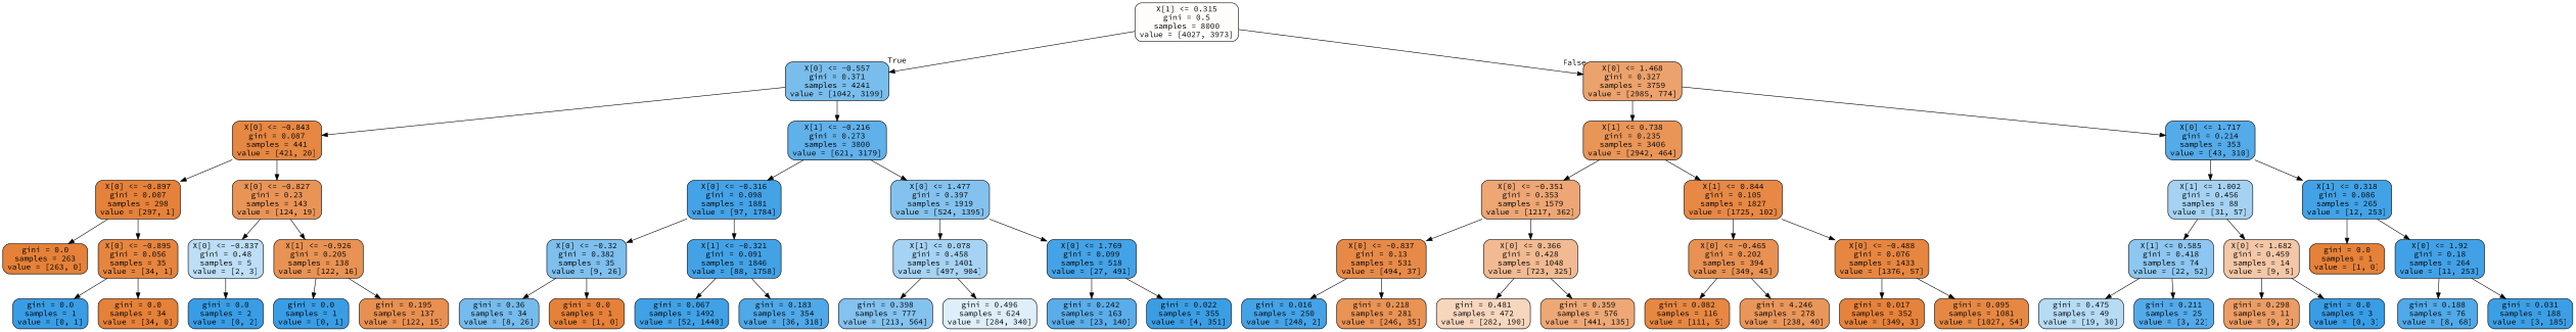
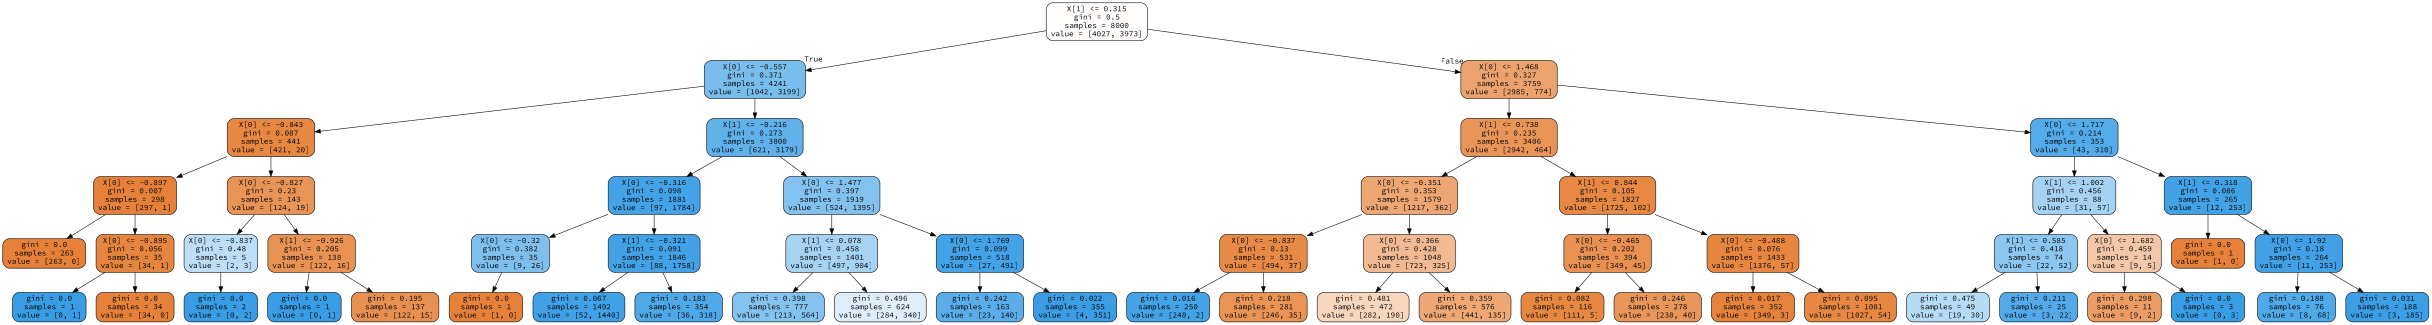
  digraph {
    fontname="Source Code Pro"
    node [color=black fillcolor="#e58139" fontname="Source Code Pro" shape=box style="filled, rounded"]
    edge [fontname="Source Code Pro"]
    n1 [fillcolor="#fffdfc" label="X[1] <= 0.315\ngini = 0.5\nsamples = 8000\nvalue = [4027, 3973]"]
    n2 [fillcolor="#79bded" label="X[0] <= -0.557\ngini = 0.371\nsamples = 4241\nvalue = [1042, 3199]"]
    n3 [fillcolor="#eca26c" label="X[0] <= 1.468\ngini = 0.327\nsamples = 3759\nvalue = [2985, 774]"]
    n4 [fillcolor="#e68742" label="X[0] <= -0.843\ngini = 0.087\nsamples = 441\nvalue = [421, 20]"]
    n5 [fillcolor="#60b0ea" label="X[1] <= -0.216\ngini = 0.273\nsamples = 3800\nvalue = [621, 3179]"]
    n6 [fillcolor="#e99558" label="X[1] <= 0.738\ngini = 0.235\nsamples = 3406\nvalue = [2942, 464]"]
    n7 [fillcolor="#54abe9" label="X[0] <= 1.717\ngini = 0.214\nsamples = 353\nvalue = [43, 310]"]
    n8 [fillcolor="#e5813a" label="X[0] <= -0.897\ngini = 0.007\nsamples = 298\nvalue = [297, 1]"]
    n9 [fillcolor="#e99457" label="X[0] <= -0.827\ngini = 0.23\nsamples = 143\nvalue = [124, 19]"]
    n10 [fillcolor="#44a2e6" label="X[0] <= -0.316\ngini = 0.098\nsamples = 1881\nvalue = [97, 1784]"]
    n11 [fillcolor="#83c2ef" label="X[0] <= 1.477\ngini = 0.397\nsamples = 1919\nvalue = [524, 1395]"]
    n12 [label="gini = 0.0\nsamples = 263\nvalue = [263, 0]"]
    n13 [fillcolor="#e6853f" label="X[0] <= -0.895\ngini = 0.056\nsamples = 35\nvalue = [34, 1]"]
    n14 [fillcolor="#bddef6" label="X[0] <= -0.837\ngini = 0.48\nsamples = 5\nvalue = [2, 3]"]
    n15 [fillcolor="#e89253" label="X[1] <= -0.926\ngini = 0.205\nsamples = 138\nvalue = [122, 16]"]
    n16 [fillcolor="#399de5" label="gini = 0.0\nsamples = 1\nvalue = [0, 1]"]
    n17 [label="gini = 0.0\nsamples = 34\nvalue = [34, 0]"]
    n18 [fillcolor="#399de5" label="gini = 0.0\nsamples = 2\nvalue = [0, 2]"]
    n19 [fillcolor="#399de5" label="gini = 0.0\nsamples = 1\nvalue = [0, 1]"]
    n20 [fillcolor="#e89051" label="gini = 0.195\nsamples = 137\nvalue = [122, 15]"]
    n21 [fillcolor="#7ebfee" label="X[0] <= -0.32\ngini = 0.382\nsamples = 35\nvalue = [9, 26]"]
    n22 [fillcolor="#43a2e6" label="X[1] <= -0.321\ngini = 0.091\nsamples = 1846\nvalue = [88, 1758]"]
    n23 [fillcolor="#a6d3f3" label="X[1] <= 0.078\ngini = 0.458\nsamples = 1401\nvalue = [497, 904]"]
    n24 [fillcolor="#44a2e6" label="X[0] <= 1.769\ngini = 0.099\nsamples = 518\nvalue = [27, 491]"]
-   n25 [fillcolor="#76bbed" label="gini = 0.36\nsamples = 34\nvalue = [8, 26]"]
    n26 [label="gini = 0.0\nsamples = 1\nvalue = [1, 0]"]
    n27 [fillcolor="#40a1e6" label="gini = 0.067\nsamples = 1492\nvalue = [52, 1440]"]
    n28 [fillcolor="#4fa8e8" label="gini = 0.183\nsamples = 354\nvalue = [36, 318]"]
    n29 [fillcolor="#84c2ef" label="gini = 0.398\nsamples = 777\nvalue = [213, 564]"]
    n30 [fillcolor="#deeffb" label="gini = 0.496\nsamples = 624\nvalue = [284, 340]"]
    n31 [fillcolor="#5aade9" label="gini = 0.242\nsamples = 163\nvalue = [23, 140]"]
    n32 [fillcolor="#3b9ee5" label="gini = 0.022\nsamples = 355\nvalue = [4, 351]"]
    n33 [fillcolor="#eda674" label="X[0] <= -0.351\ngini = 0.353\nsamples = 1579\nvalue = [1217, 362]"]
    n34 [fillcolor="#e78845" label="X[1] <= 0.844\ngini = 0.105\nsamples = 1827\nvalue = [1725, 102]"]
    n35 [fillcolor="#a5d2f3" label="X[1] <= 1.002\ngini = 0.456\nsamples = 88\nvalue = [31, 57]"]
    n36 [fillcolor="#42a2e6" label="X[1] <= 0.318\ngini = 0.086\nsamples = 265\nvalue = [12, 253]"]
    n37 [fillcolor="#e78a48" label="X[0] <= -0.837\ngini = 0.13\nsamples = 531\nvalue = [494, 37]"]
    n38 [fillcolor="#f1ba92" label="X[0] <= 0.366\ngini = 0.428\nsamples = 1048\nvalue = [723, 325]"]
    n39 [fillcolor="#e89153" label="X[0] <= -0.465\ngini = 0.202\nsamples = 394\nvalue = [349, 45]"]
    n40 [fillcolor="#e68641" label="X[0] <= -0.488\ngini = 0.076\nsamples = 1433\nvalue = [1376, 57]"]
    n41 [fillcolor="#44a2e6" label="gini = 0.016\nsamples = 250\nvalue = [248, 2]"]
    n42 [fillcolor="#e99355" label="gini = 0.218\nsamples = 281\nvalue = [246, 35]"]
    n43 [fillcolor="#f7d6be" label="gini = 0.481\nsamples = 472\nvalue = [282, 190]"]
    n44 [fillcolor="#eda876" label="gini = 0.359\nsamples = 576\nvalue = [441, 135]"]
    n45 [fillcolor="#e68742" label="gini = 0.082\nsamples = 116\nvalue = [111, 5]"]
-   n46 [fillcolor="#e9965a" label="gini = 4.246\nsamples = 278\nvalue = [238, 40]"]
+   n46 [fillcolor="#e9965a" label="gini = 0.246\nsamples = 278\nvalue = [238, 40]"]
    n47 [fillcolor="#e5823b" label="gini = 0.017\nsamples = 352\nvalue = [349, 3]"]
    n48 [fillcolor="#e68843" label="gini = 0.095\nsamples = 1081\nvalue = [1027, 54]"]
    n49 [fillcolor="#8dc6f0" label="X[1] <= 0.585\ngini = 0.418\nsamples = 74\nvalue = [22, 52]"]
    n50 [fillcolor="#f3c7a7" label="X[0] <= 1.682\ngini = 0.459\nsamples = 14\nvalue = [9, 5]"]
    n51 [label="gini = 0.0\nsamples = 1\nvalue = [1, 0]"]
    n52 [fillcolor="#42a1e6" label="X[0] <= 1.92\ngini = 0.18\nsamples = 264\nvalue = [11, 253]"]
    n53 [fillcolor="#b6dbf5" label="gini = 0.475\nsamples = 49\nvalue = [19, 30]"]
    n54 [fillcolor="#54aae9" label="gini = 0.211\nsamples = 25\nvalue = [3, 22]"]
    n55 [fillcolor="#eb9d65" label="gini = 0.298\nsamples = 11\nvalue = [9, 2]"]
    n56 [fillcolor="#399de5" label="gini = 0.0\nsamples = 3\nvalue = [0, 3]"]
    n57 [fillcolor="#50a9e8" label="gini = 0.188\nsamples = 76\nvalue = [8, 68]"]
    n58 [fillcolor="#3c9fe5" label="gini = 0.031\nsamples = 188\nvalue = [3, 185]"]
    n1 -> n2 [headlabel=True labelangle=45 labeldistance=2.5]
    n1 -> n3 [headlabel=False labelangle=-45 labeldistance=2.5]
    n2 -> n4
    n2 -> n5
    n3 -> n6
    n3 -> n7
    n4 -> n8
    n4 -> n9
    n5 -> n10
    n5 -> n11
    n6 -> n33
    n6 -> n34
    n7 -> n35
    n7 -> n36
    n8 -> n12
    n8 -> n13
    n9 -> n14
    n9 -> n15
    n10 -> n21
    n10 -> n22
    n11 -> n23
    n11 -> n24
    n13 -> n16
    n13 -> n17
    n14 -> n18
    n15 -> n19
    n15 -> n20
-   n21 -> n25
    n21 -> n26
    n22 -> n27
    n22 -> n28
    n23 -> n29
    n23 -> n30
    n24 -> n31
    n24 -> n32
    n33 -> n37
    n33 -> n38
    n34 -> n39
    n34 -> n40
    n35 -> n49
    n35 -> n50
    n36 -> n51
    n36 -> n52
    n37 -> n41
    n37 -> n42
    n38 -> n43
    n38 -> n44
    n39 -> n45
    n39 -> n46
    n40 -> n47
    n40 -> n48
    n49 -> n53
    n49 -> n54
    n50 -> n55
    n50 -> n56
    n52 -> n57
    n52 -> n58
  }
